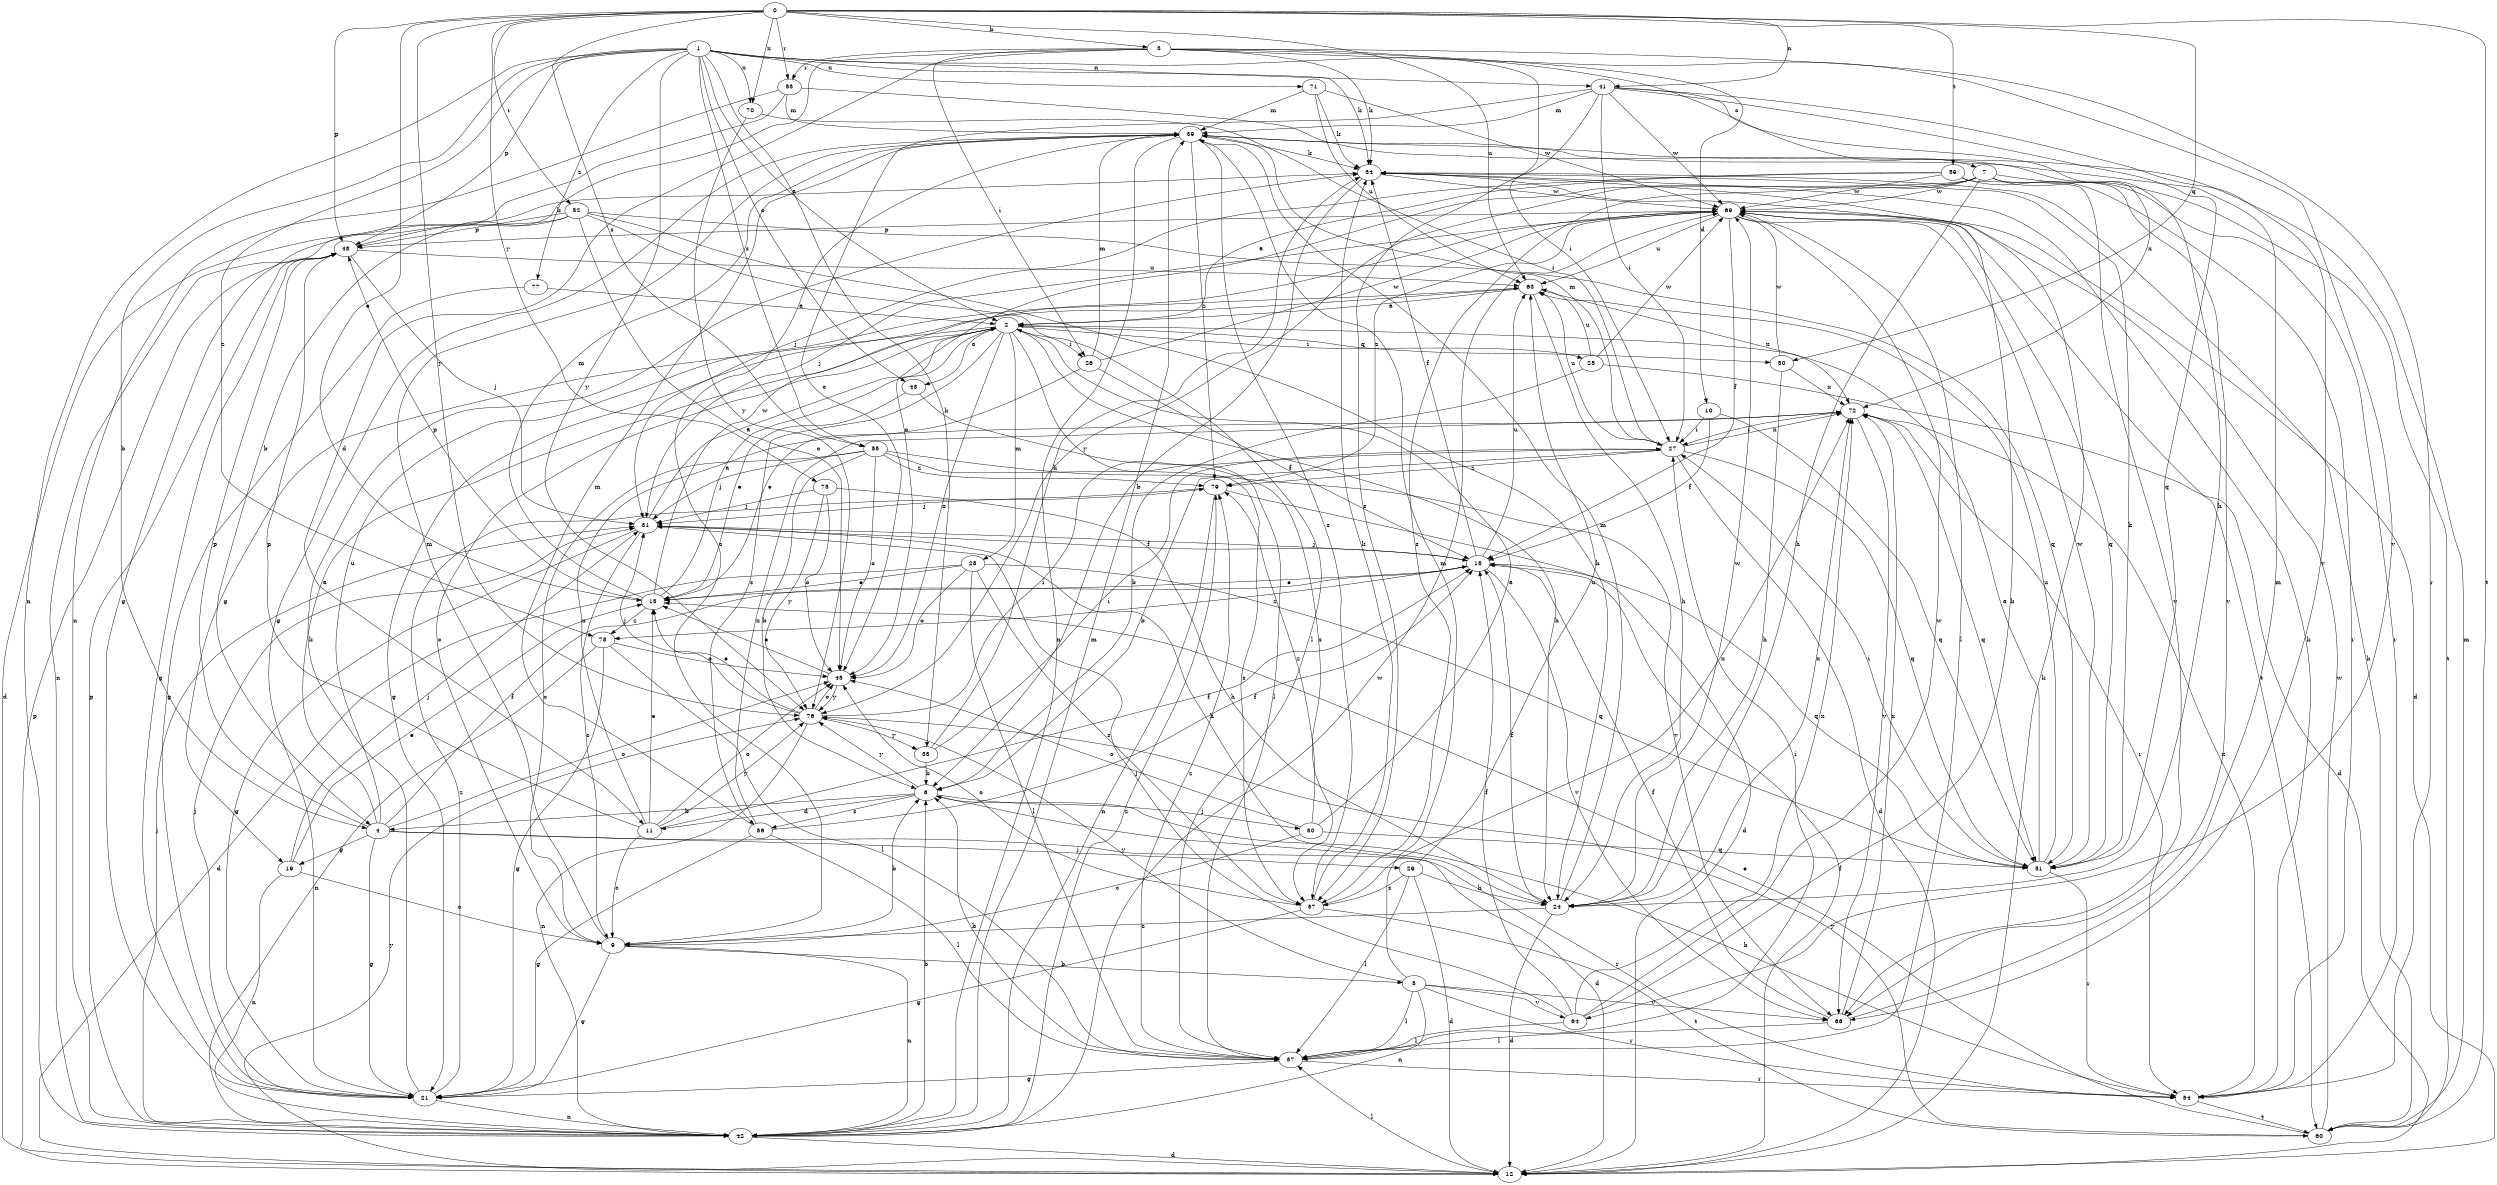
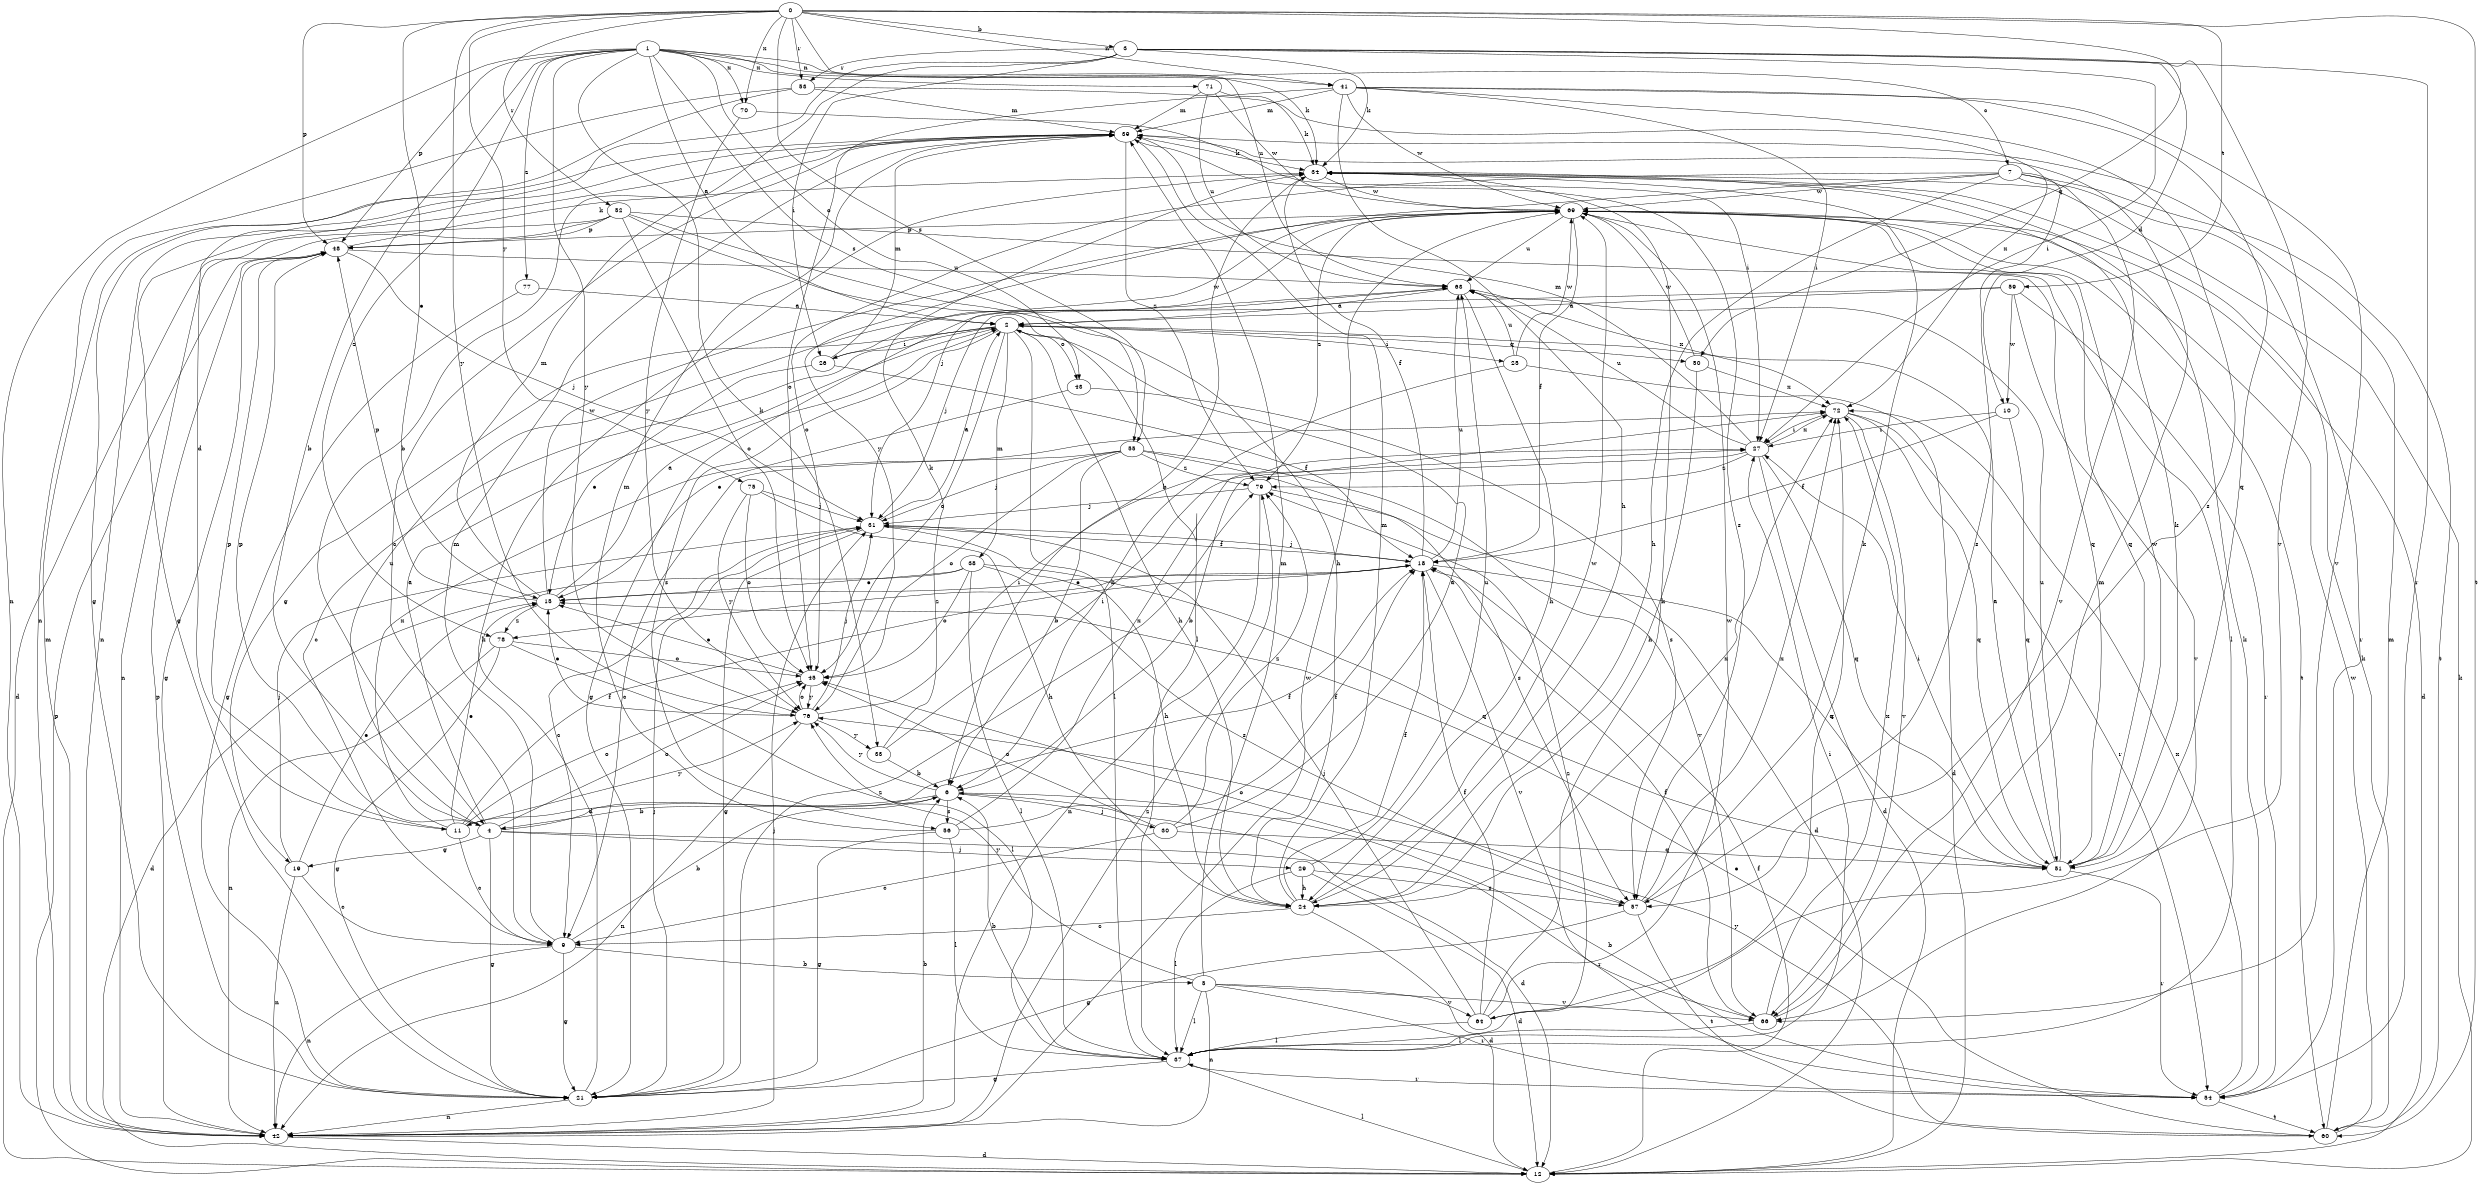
  strict digraph {
    0
    3
    15
    41
    48
    50
    52
    53
    55
    59
    60
    63
    70
    75
    76
    4
    34
    26
    10
    11
    27
    54
    64
    2
    78
    39
    69
    24
    45
    66
    57
    51
    21
    31
    72
    42
    37
    12
    9
    6
    79
    33
    1
    7
    43
    71
    77
    19
    25
-   38 [label=28]
+   38
    56
    18
    29
    5
    30
    0 -> 3 [label=b]
    0 -> 15 [label=e]
    0 -> 41 [label=n]
    0 -> 48 [label=p]
    0 -> 50 [label=q]
    0 -> 52 [label=r]
    0 -> 53 [label=r]
    0 -> 55 [label=s]
    0 -> 59 [label=t]
    0 -> 60 [label=t]
    0 -> 63 [label=u]
    0 -> 70 [label=x]
    0 -> 75 [label=y]
    0 -> 76 [label=y]
    3 -> 53 [label=r]
    3 -> 4 [label=b]
    3 -> 34 [label=k]
    3 -> 26 [label=i]
    3 -> 10 [label=d]
    3 -> 11 [label=d]
    3 -> 27 [label=i]
    3 -> 54 [label=r]
    3 -> 64 [label=v]
    15 -> 48 [label=p]
    15 -> 2 [label=a]
    15 -> 78 [label=z]
    15 -> 39 [label=m]
    15 -> 69 [label=w]
    41 -> 27 [label=i]
    41 -> 39 [label=m]
    41 -> 69 [label=w]
    41 -> 24 [label=h]
    41 -> 45 [label=o]
    41 -> 66 [label=v]
    41 -> 57 [label=s]
    41 -> 51 [label=q]
    48 -> 63 [label=u]
    48 -> 34 [label=k]
    48 -> 21 [label=g]
    48 -> 31 [label=j]
    50 -> 69 [label=w]
    50 -> 24 [label=h]
    50 -> 72 [label=x]
    52 -> 48 [label=p]
    52 -> 24 [label=h]
    52 -> 45 [label=o]
    52 -> 51 [label=q]
    52 -> 42 [label=n]
    52 -> 37 [label=l]
    52 -> 12 [label=d]
    53 -> 39 [label=m]
    53 -> 21 [label=g]
    53 -> 72 [label=x]
    53 -> 42 [label=n]
    55 -> 45 [label=o]
    55 -> 66 [label=v]
    55 -> 57 [label=s]
    55 -> 31 [label=j]
    55 -> 9 [label=c]
    55 -> 6 [label=b]
    55 -> 79 [label=z]
    59 -> 54 [label=r]
    59 -> 2 [label=a]
-   59 -> 69 [label=w]
+   59 -> 10 [label=w]
    59 -> 66 [label=v]
    59 -> 31 [label=j]
    60 -> 15 [label=e]
    60 -> 76 [label=y]
    60 -> 34 [label=k]
    60 -> 39 [label=m]
    60 -> 69 [label=w]
    63 -> 2 [label=a]
    63 -> 24 [label=h]
    63 -> 21 [label=g]
    63 -> 72 [label=x]
    70 -> 76 [label=y]
    70 -> 27 [label=i]
    75 -> 76 [label=y]
    75 -> 24 [label=h]
    75 -> 45 [label=o]
    75 -> 31 [label=j]
    76 -> 15 [label=e]
    76 -> 27 [label=i]
    76 -> 45 [label=o]
    76 -> 31 [label=j]
    76 -> 42 [label=n]
    76 -> 33 [label=y]
    4 -> 48 [label=p]
    4 -> 63 [label=u]
    4 -> 54 [label=r]
    4 -> 2 [label=a]
    4 -> 45 [label=o]
    4 -> 21 [label=g]
    4 -> 19 [label=g]
    4 -> 18 [label=f]
    4 -> 29 [label=j]
    34 -> 69 [label=w]
    34 -> 6 [label=b]
    26 -> 15 [label=e]
    26 -> 39 [label=m]
    26 -> 69 [label=w]
    26 -> 18 [label=f]
    10 -> 27 [label=i]
    10 -> 51 [label=q]
    10 -> 18 [label=f]
    11 -> 15 [label=e]
    11 -> 48 [label=p]
    11 -> 76 [label=y]
    11 -> 45 [label=o]
    11 -> 72 [label=x]
    11 -> 9 [label=c]
    11 -> 18 [label=f]
    27 -> 63 [label=u]
    27 -> 39 [label=m]
    27 -> 51 [label=q]
    27 -> 72 [label=x]
    27 -> 12 [label=d]
    27 -> 6 [label=b]
    27 -> 79 [label=z]
    54 -> 60 [label=t]
    54 -> 34 [label=k]
    54 -> 72 [label=x]
    54 -> 6 [label=b]
    64 -> 34 [label=k]
    64 -> 69 [label=w]
    64 -> 31 [label=j]
    64 -> 72 [label=x]
    64 -> 37 [label=l]
    64 -> 18 [label=f]
    2 -> 50 [label=q]
    2 -> 26 [label=i]
    2 -> 24 [label=h]
    2 -> 45 [label=o]
    2 -> 37 [label=l]
    2 -> 9 [label=c]
    2 -> 43 [label=o]
    2 -> 19 [label=g]
    2 -> 25 [label=i]
    2 -> 38 [label=m]
    2 -> 56 [label=s]
    78 -> 45 [label=o]
    78 -> 21 [label=g]
    78 -> 42 [label=n]
    78 -> 37 [label=l]
    39 -> 34 [label=k]
    39 -> 57 [label=s]
    39 -> 21 [label=g]
    39 -> 42 [label=n]
    39 -> 9 [label=c]
    39 -> 79 [label=z]
    69 -> 48 [label=p]
    69 -> 60 [label=t]
    69 -> 63 [label=u]
    69 -> 51 [label=q]
    69 -> 31 [label=j]
    69 -> 37 [label=l]
    69 -> 12 [label=d]
    69 -> 79 [label=z]
    69 -> 18 [label=f]
    24 -> 39 [label=m]
    24 -> 69 [label=w]
    24 -> 72 [label=x]
    24 -> 12 [label=d]
    24 -> 9 [label=c]
    24 -> 18 [label=f]
    45 -> 15 [label=e]
    45 -> 76 [label=y]
    66 -> 39 [label=m]
    66 -> 72 [label=x]
    66 -> 37 [label=l]
    66 -> 18 [label=f]
    57 -> 60 [label=t]
    57 -> 34 [label=k]
    57 -> 45 [label=o]
    57 -> 21 [label=g]
    57 -> 72 [label=x]
    51 -> 63 [label=u]
    51 -> 34 [label=k]
    51 -> 27 [label=i]
    51 -> 54 [label=r]
    51 -> 2 [label=a]
    51 -> 69 [label=w]
    21 -> 34 [label=k]
    21 -> 31 [label=j]
    21 -> 42 [label=n]
    21 -> 79 [label=z]
    31 -> 2 [label=a]
    31 -> 24 [label=h]
    31 -> 21 [label=g]
    31 -> 9 [label=c]
    31 -> 18 [label=f]
    72 -> 27 [label=i]
    72 -> 54 [label=r]
    72 -> 66 [label=v]
    72 -> 51 [label=q]
    42 -> 48 [label=p]
    42 -> 39 [label=m]
    42 -> 69 [label=w]
    42 -> 31 [label=j]
    42 -> 12 [label=d]
    42 -> 6 [label=b]
    42 -> 79 [label=z]
    37 -> 27 [label=i]
    37 -> 54 [label=r]
    37 -> 21 [label=g]
    37 -> 6 [label=b]
    37 -> 79 [label=z]
    12 -> 48 [label=p]
-   12 -> 76 [label=y]
    12 -> 34 [label=k]
    12 -> 37 [label=l]
    12 -> 18 [label=f]
    9 -> 39 [label=m]
    9 -> 21 [label=g]
    9 -> 42 [label=n]
    9 -> 6 [label=b]
    9 -> 5 [label=b]
    6 -> 76 [label=y]
    6 -> 4 [label=b]
    6 -> 11 [label=d]
    6 -> 12 [label=d]
    6 -> 56 [label=s]
    6 -> 30 [label=j]
    79 -> 31 [label=j]
    79 -> 42 [label=n]
    79 -> 12 [label=d]
    33 -> 34 [label=k]
    33 -> 27 [label=i]
    33 -> 6 [label=b]
    1 -> 41 [label=n]
    1 -> 48 [label=p]
    1 -> 55 [label=s]
    1 -> 70 [label=x]
    1 -> 76 [label=y]
    1 -> 4 [label=b]
    1 -> 34 [label=k]
    1 -> 2 [label=a]
    1 -> 78 [label=z]
    1 -> 42 [label=n]
    1 -> 33 [label=k]
    1 -> 7 [label=c]
    1 -> 43 [label=o]
    1 -> 71 [label=x]
    1 -> 77 [label=z]
    7 -> 60 [label=t]
    7 -> 76 [label=y]
    7 -> 54 [label=r]
    7 -> 69 [label=w]
    7 -> 24 [label=h]
    7 -> 45 [label=o]
    7 -> 66 [label=v]
    7 -> 57 [label=s]
    43 -> 15 [label=e]
    43 -> 57 [label=s]
    71 -> 63 [label=u]
    71 -> 34 [label=k]
    71 -> 39 [label=m]
    71 -> 69 [label=w]
    77 -> 2 [label=a]
    77 -> 21 [label=g]
    19 -> 15 [label=e]
    19 -> 31 [label=j]
    19 -> 42 [label=n]
    19 -> 9 [label=c]
    25 -> 63 [label=u]
    25 -> 69 [label=w]
    25 -> 12 [label=d]
    25 -> 6 [label=b]
    38 -> 15 [label=e]
    38 -> 45 [label=o]
    38 -> 57 [label=s]
    38 -> 51 [label=q]
    38 -> 37 [label=l]
    38 -> 12 [label=d]
    56 -> 39 [label=m]
    56 -> 21 [label=g]
    56 -> 72 [label=x]
    56 -> 37 [label=l]
    56 -> 18 [label=f]
    18 -> 15 [label=e]
    18 -> 63 [label=u]
    18 -> 34 [label=f]
    18 -> 78 [label=z]
    18 -> 66 [label=v]
    18 -> 51 [label=q]
    18 -> 31 [label=j]
    29 -> 63 [label=u]
    29 -> 24 [label=h]
    29 -> 57 [label=s]
    29 -> 37 [label=l]
    29 -> 12 [label=d]
    5 -> 76 [label=y]
    5 -> 54 [label=r]
    5 -> 64 [label=v]
    5 -> 39 [label=m]
    5 -> 66 [label=v]
    5 -> 42 [label=n]
    5 -> 37 [label=l]
    30 -> 2 [label=a]
    30 -> 45 [label=o]
    30 -> 51 [label=q]
    30 -> 9 [label=c]
    30 -> 79 [label=z]
  }
